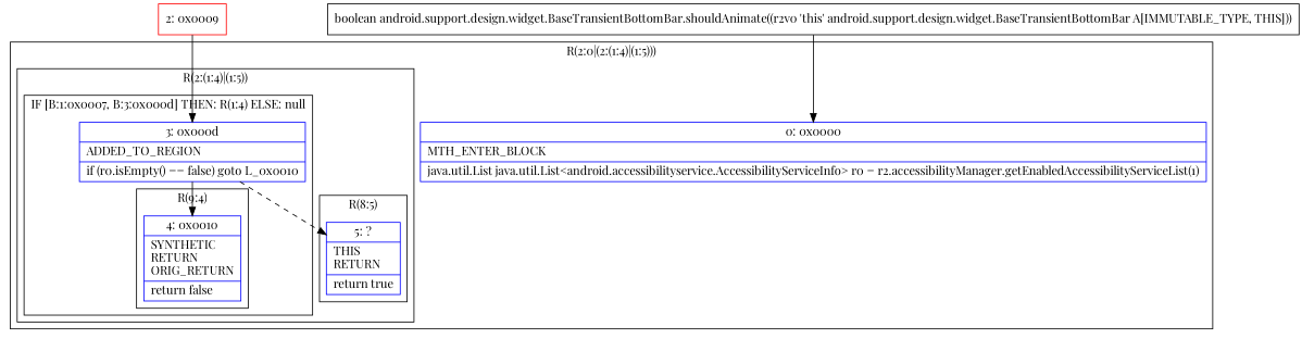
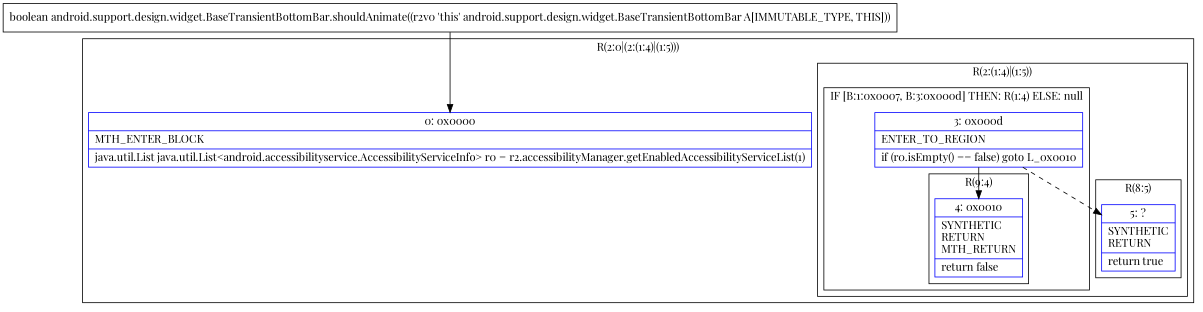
  digraph {
    fontname="Playfair Display"
    node [color=blue fontname="Playfair Display" shape=record]
    edge [fontname="Playfair Display"]
-   n1 [label="{4\:\ 0x0010|SYNTHETIC\lRETURN\lORIG_RETURN\l|return false\l}"]
-   n2 [label="{3\:\ 0x000d|ADDED_TO_REGION\l|if (r0.isEmpty() == false) goto L_0x0010\l}"]
-   n3 [label="{5\:\ ?|THIS\lRETURN\l|return true\l}"]
+   n1 [label="{4\:\ 0x0010|SYNTHETIC\lRETURN\lMTH_RETURN\l|return false\l}"]
+   n2 [label="{3\:\ 0x000d|ENTER_TO_REGION\l|if (r0.isEmpty() == false) goto L_0x0010\l}"]
+   n3 [label="{5\:\ ?|SYNTHETIC\lRETURN\l|return true\l}"]
    n4 [label="{0\:\ 0x0000|MTH_ENTER_BLOCK\l|java.util.List java.util.List\<android.accessibilityservice.AccessibilityServiceInfo\> r0 = r2.accessibilityManager.getEnabledAccessibilityServiceList(1)\l}"]
-   n5 [color=red label="{2\:\ 0x0009}"]
    n6 [label="{boolean android.support.design.widget.BaseTransientBottomBar.shouldAnimate((r2v0 'this' android.support.design.widget.BaseTransientBottomBar A[IMMUTABLE_TYPE, THIS])) }" color=""]
    subgraph cluster_1 {
      label="R(2:0|(2:(1:4)|(1:5)))"
      n4
      subgraph cluster_2 {
        label="R(2:(1:4)|(1:5))"
        subgraph cluster_3 {
          label="IF [B:1:0x0007, B:3:0x000d] THEN: R(1:4) ELSE: null"
          n2
          subgraph cluster_4 {
            label="R(9:4)"
            n1
          }
        }
        subgraph cluster_5 {
          label="R(8:5)"
          n3
        }
      }
    }
    n2 -> n1
    n2 -> n3 [style=dashed]
-   n5 -> n2
    n6 -> n4
  }
